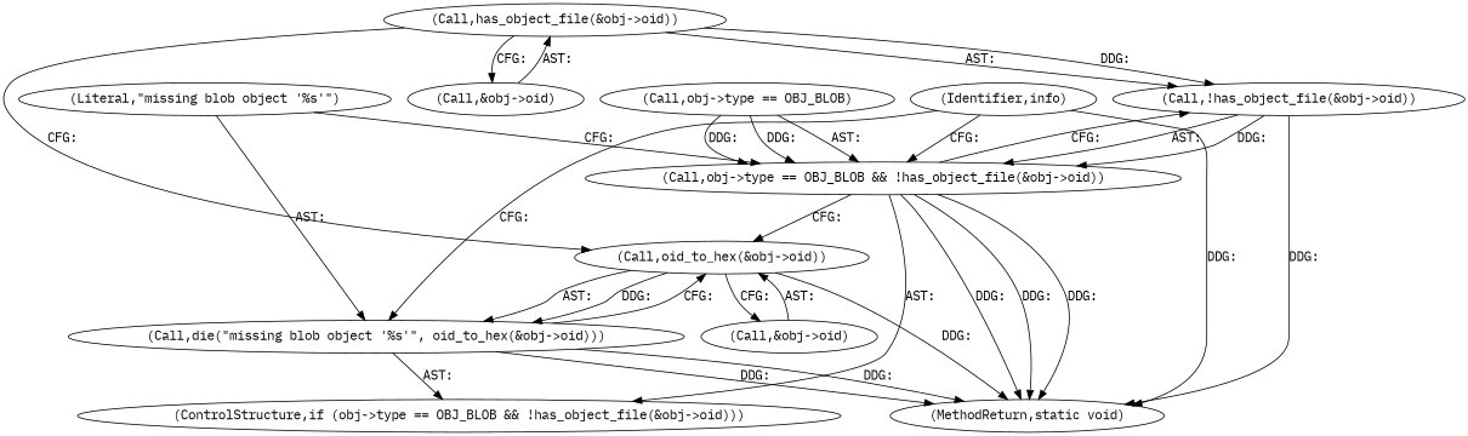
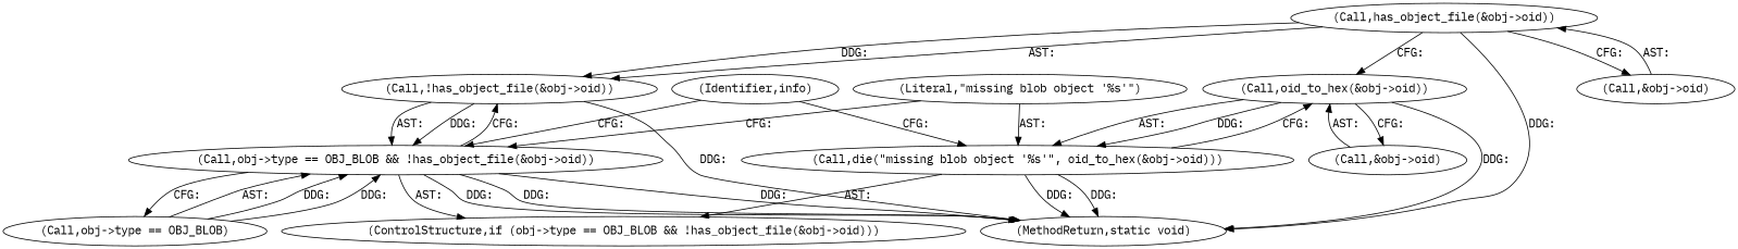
  digraph {
    fontname="IBM Plex Mono"
    node [fontname="IBM Plex Mono"]
    edge [fontname="IBM Plex Mono"]
    n1 [label="(Call,has_object_file(&obj->oid))"]
    n2 [label="(Call,!has_object_file(&obj->oid))"]
    n3 [label="(Call,oid_to_hex(&obj->oid))"]
    n4 [label="(Call,&obj->oid)"]
    n5 [label="(MethodReturn,static void)"]
    n6 [label="(Call,obj->type == OBJ_BLOB && !has_object_file(&obj->oid))"]
    n7 [label="(Call,die(\"missing blob object '%s'\", oid_to_hex(&obj->oid)))"]
    n8 [label="(Call,&obj->oid)"]
    n9 [label="(ControlStructure,if (obj->type == OBJ_BLOB && !has_object_file(&obj->oid)))"]
    n10 [label="(Call,obj->type == OBJ_BLOB)"]
    n11 [label="(Identifier,info)"]
    n12 [label="(Literal,\"missing blob object '%s'\")"]
    n1 -> n2 [label="AST: "]
    n1 -> n2 [label="DDG: "]
    n1 -> n3 [label="CFG: "]
    n1 -> n4 [label="CFG: "]
-   n11 -> n5 [label="DDG: "]
+   n1 -> n5 [label="DDG: "]
    n2 -> n5 [label="DDG: "]
    n2 -> n6 [label="AST: "]
    n2 -> n6 [label="DDG: "]
    n3 -> n5 [label="DDG: "]
    n3 -> n7 [label="AST: "]
    n3 -> n7 [label="DDG: "]
    n3 -> n8 [label="CFG: "]
    n4 -> n1 [label="AST: "]
    n6 -> n2 [label="CFG: "]
    n6 -> n5 [label="DDG: "]
    n6 -> n5 [label="DDG: "]
    n6 -> n5 [label="DDG: "]
    n6 -> n9 [label="AST: "]
-   n6 -> n3 [label="CFG: "]
+   n6 -> n10 [label="CFG: "]
    n7 -> n3 [label="CFG: "]
    n7 -> n5 [label="DDG: "]
    n7 -> n5 [label="DDG: "]
    n7 -> n9 [label="AST: "]
    n8 -> n3 [label="AST: "]
    n10 -> n6 [label="AST: "]
    n10 -> n6 [label="DDG: "]
    n10 -> n6 [label="DDG: "]
    n11 -> n6 [label="CFG: "]
    n11 -> n7 [label="CFG: "]
    n12 -> n6 [label="CFG: "]
    n12 -> n7 [label="AST: "]
  }
